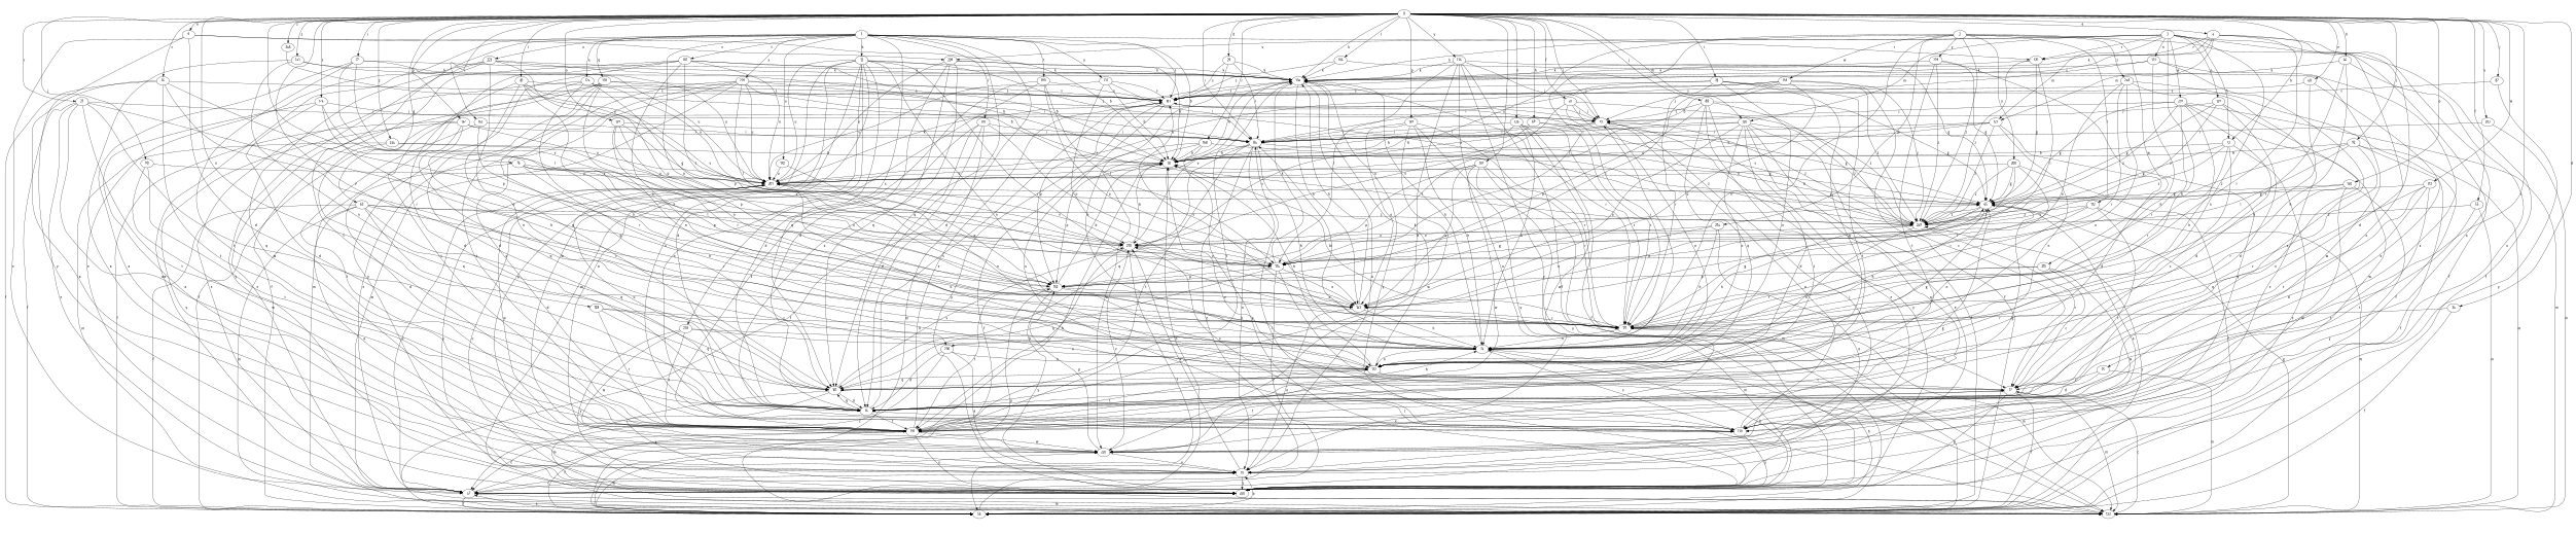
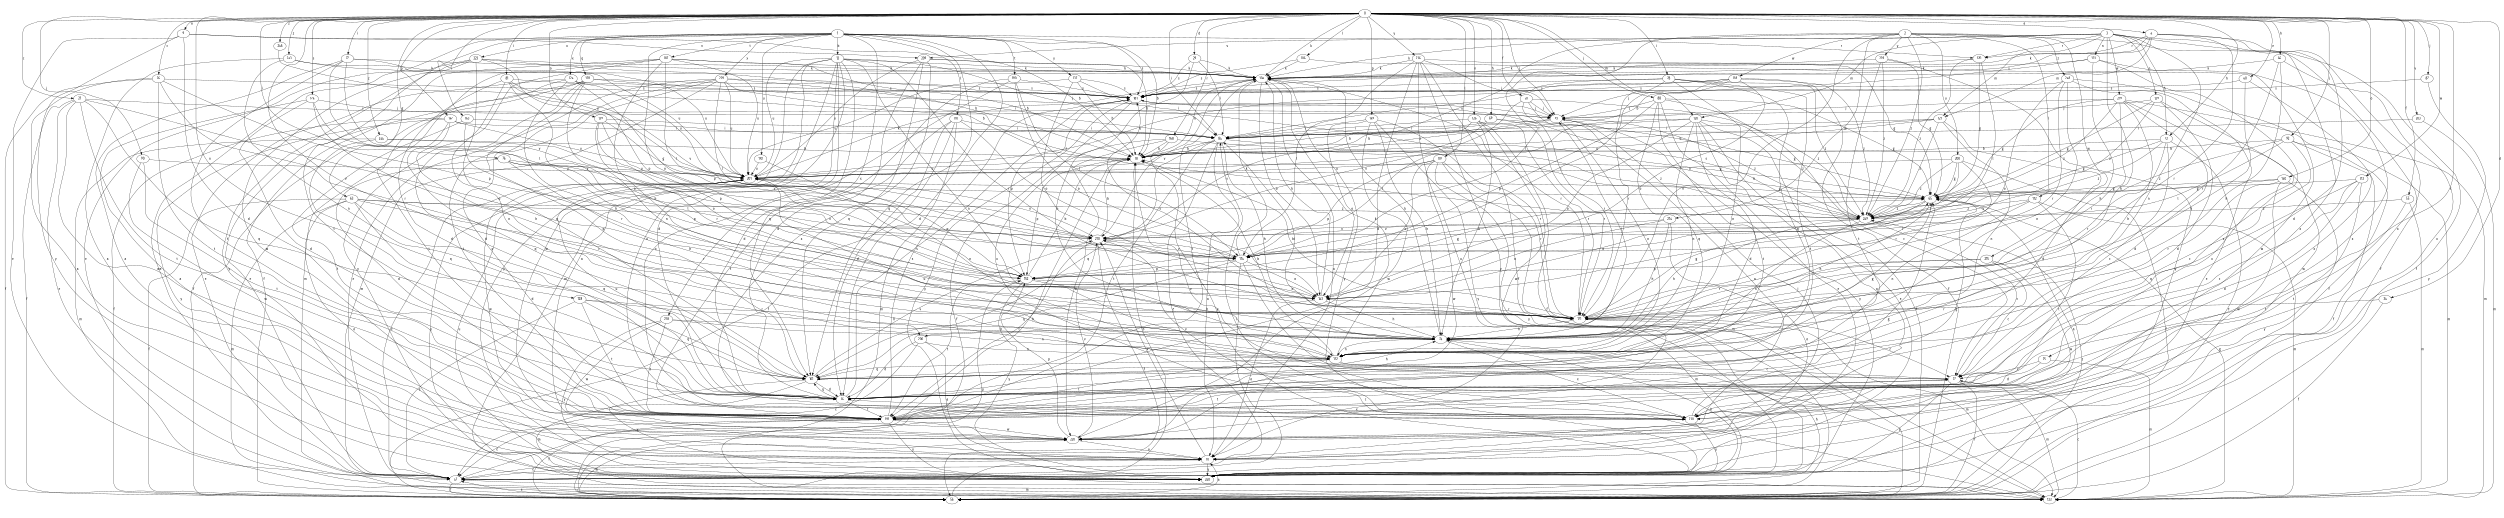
  strict digraph {
    fontname="Fira Sans"
    node [fontname="Fira Sans"]
    edge [fontname="Fira Sans"]
    0
    4
    9
    21
    25
    26
    29
    34
    40
    50
    55
    63
    66
    69
    72
    76
    77
    78
    81
    84
    87
    88
    90
    92
    93
    104
    106
    107
    120
    126
    128
    139
    140
    147
    149
    163
    168
    174
    203
    206
    212
    236
    243
    244
    246
    36
    170
    181
    121
    230
    171
    18
    n53 [label=47]
    209
    240
    143
    161
    191
    56
    220
    123
    27
    10
    152
    132
    74
    249
    210
    65
    114
    201
    1
    12
    110
    159
    187
    190
    192
    223
    224
    228
    229
    237
    2
    112
    200
    214
    215
    218
    239
    248
    3
    129
    131
    219
    0 -> 4 [label=a]
    0 -> 9 [label=a]
    0 -> 21 [label=c]
    0 -> 25 [label=c]
    0 -> 26 [label=c]
    0 -> 29 [label=d]
    0 -> 34 [label=d]
    0 -> 40 [label=e]
    0 -> 50 [label=f]
    0 -> 55 [label=f]
    0 -> 63 [label=g]
    0 -> 66 [label=h]
    0 -> 69 [label=h]
    0 -> 72 [label=h]
    0 -> 76 [label=i]
    0 -> 77 [label=i]
    0 -> 78 [label=i]
    0 -> 81 [label=i]
    0 -> 84 [label=i]
    0 -> 87 [label=j]
    0 -> 88 [label=j]
    0 -> 90 [label=j]
    0 -> 92 [label=j]
    0 -> 93 [label=j]
    0 -> 104 [label=k]
    0 -> 106 [label=l]
    0 -> 107 [label=l]
    0 -> 120 [label=m]
    0 -> 126 [label=n]
    0 -> 128 [label=n]
    0 -> 139 [label=o]
    0 -> 140 [label=o]
    0 -> 147 [label=p]
    0 -> 149 [label=p]
    0 -> 163 [label=r]
    0 -> 168 [label=r]
    0 -> 174 [label=s]
    0 -> 203 [label=v]
    0 -> 206 [label=v]
    0 -> 212 [label=w]
    0 -> 236 [label=y]
    0 -> 243 [label=z]
    0 -> 244 [label=z]
    0 -> 246 [label=z]
    4 -> 104 [label=k]
    4 -> 36 [label=d]
    4 -> 170 [label=r]
    4 -> 181 [label=s]
    4 -> 121 [label=m]
    4 -> 230 [label=x]
    4 -> 171 [label=r]
    9 -> 36 [label=d]
    9 -> 18 [label=b]
    9 -> n53 [label=e]
    9 -> 209 [label=v]
    9 -> 240 [label=y]
    21 -> 93 [label=j]
    21 -> n53 [label=e]
    21 -> 143 [label=o]
    21 -> 161 [label=q]
    21 -> 191 [label=t]
    21 -> 56 [label=f]
    21 -> 220 [label=w]
    25 -> 36 [label=d]
    25 -> 123 [label=m]
    25 -> 27 [label=c]
    26 -> 181 [label=s]
    26 -> 171 [label=r]
    26 -> 191 [label=t]
    26 -> 56 [label=f]
    26 -> 10 [label=a]
    26 -> 152 [label=p]
    29 -> 84 [label=i]
    29 -> 104 [label=k]
    29 -> 181 [label=s]
    29 -> 132 [label=n]
    34 -> 171 [label=r]
    34 -> 56 [label=f]
    40 -> 181 [label=s]
    40 -> 230 [label=x]
    40 -> 74 [label=h]
    50 -> 93 [label=j]
    50 -> 171 [label=r]
    50 -> 10 [label=a]
    50 -> 249 [label=z]
    50 -> 210 [label=v]
    55 -> 191 [label=t]
    55 -> 123 [label=m]
    55 -> 249 [label=z]
    63 -> 36 [label=d]
    63 -> 171 [label=r]
    63 -> 161 [label=q]
    63 -> 56 [label=f]
    63 -> 123 [label=m]
    63 -> 10 [label=a]
    63 -> 249 [label=z]
    63 -> 210 [label=v]
    66 -> 104 [label=k]
    66 -> 230 [label=x]
    66 -> 171 [label=r]
    66 -> 74 [label=h]
    69 -> 84 [label=i]
    69 -> 171 [label=r]
    69 -> 210 [label=v]
    69 -> 65 [label=g]
    72 -> 171 [label=r]
    72 -> 18 [label=b]
    72 -> n53 [label=e]
    72 -> 27 [label=c]
    72 -> 249 [label=z]
    72 -> 65 [label=g]
    76 -> 36 [label=d]
    76 -> 152 [label=p]
    76 -> 74 [label=h]
    76 -> 114 [label=l]
    76 -> 201 [label=u]
    77 -> 104 [label=k]
    77 -> 191 [label=t]
    77 -> 10 [label=a]
    77 -> 210 [label=v]
    77 -> 114 [label=l]
    77 -> 201 [label=u]
    78 -> 181 [label=s]
    78 -> 171 [label=r]
    78 -> 161 [label=q]
    78 -> 191 [label=t]
    78 -> 132 [label=n]
    78 -> 249 [label=z]
    78 -> 201 [label=u]
    81 -> 36 [label=d]
    81 -> 181 [label=s]
    81 -> 18 [label=b]
    81 -> 143 [label=o]
    81 -> 132 [label=n]
    81 -> 210 [label=v]
    84 -> 18 [label=b]
    84 -> n53 [label=e]
    84 -> 161 [label=q]
    84 -> 191 [label=t]
    84 -> 10 [label=a]
    84 -> 74 [label=h]
    84 -> 65 [label=g]
    87 -> 181 [label=s]
    87 -> 240 [label=y]
    88 -> 93 [label=j]
    88 -> n53 [label=e]
    88 -> 161 [label=q]
    88 -> 191 [label=t]
    88 -> 27 [label=c]
    88 -> 152 [label=p]
    88 -> 65 [label=g]
    90 -> 191 [label=t]
    90 -> 220 [label=w]
    90 -> 201 [label=u]
    92 -> 18 [label=b]
    92 -> 56 [label=f]
    92 -> 123 [label=m]
    92 -> 27 [label=c]
    92 -> 249 [label=z]
    92 -> 114 [label=l]
    93 -> 84 [label=i]
    93 -> 18 [label=b]
    93 -> 240 [label=y]
    93 -> 132 [label=n]
    93 -> 249 [label=z]
    104 -> 181 [label=s]
    104 -> 171 [label=r]
    104 -> 240 [label=y]
    104 -> 143 [label=o]
    104 -> 191 [label=t]
    104 -> 10 [label=a]
    104 -> 210 [label=v]
    106 -> 104 [label=k]
    106 -> 181 [label=s]
    106 -> 230 [label=x]
    107 -> 171 [label=r]
    107 -> 240 [label=y]
    107 -> 143 [label=o]
    107 -> 220 [label=w]
    107 -> 123 [label=m]
    107 -> 152 [label=p]
    107 -> 201 [label=u]
    120 -> 84 [label=i]
    120 -> 36 [label=d]
    120 -> n53 [label=e]
    120 -> 143 [label=o]
    120 -> 56 [label=f]
    120 -> 10 [label=a]
    120 -> 132 [label=n]
    120 -> 249 [label=z]
    120 -> 114 [label=l]
    126 -> 84 [label=i]
    126 -> 171 [label=r]
    126 -> 18 [label=b]
    126 -> 56 [label=f]
    126 -> 220 [label=w]
    126 -> 74 [label=h]
    128 -> 171 [label=r]
+   128 -> n53 [label=e]
    128 -> 161 [label=q]
    128 -> 191 [label=t]
    128 -> 74 [label=h]
    139 -> 84 [label=i]
    139 -> 171 [label=r]
    139 -> 143 [label=o]
    139 -> 152 [label=p]
    139 -> 65 [label=g]
    140 -> 171 [label=r]
    140 -> 240 [label=y]
    140 -> 220 [label=w]
    140 -> 210 [label=v]
    140 -> 65 [label=g]
    147 -> 84 [label=i]
    147 -> 240 [label=y]
    147 -> 161 [label=q]
    147 -> 56 [label=f]
    147 -> 27 [label=c]
    147 -> 201 [label=u]
    149 -> 84 [label=i]
    149 -> 171 [label=r]
    149 -> 240 [label=y]
    149 -> 143 [label=o]
    149 -> 220 [label=w]
    149 -> 74 [label=h]
    163 -> 84 [label=i]
    163 -> 171 [label=r]
    163 -> 191 [label=t]
    168 -> 18 [label=b]
    168 -> 240 [label=y]
    168 -> 56 [label=f]
    168 -> 220 [label=w]
    168 -> 249 [label=z]
    174 -> 93 [label=j]
    174 -> 36 [label=d]
    174 -> 10 [label=a]
    174 -> 74 [label=h]
    174 -> 210 [label=v]
    203 -> 84 [label=i]
    203 -> 123 [label=m]
    206 -> 36 [label=d]
    206 -> n53 [label=e]
    206 -> 10 [label=a]
    206 -> 132 [label=n]
    212 -> 36 [label=d]
    212 -> 161 [label=q]
    212 -> 191 [label=t]
    212 -> 27 [label=c]
    212 -> 65 [label=g]
    236 -> 93 [label=j]
    236 -> 104 [label=k]
    236 -> 36 [label=d]
    236 -> 240 [label=y]
    236 -> 56 [label=f]
    236 -> 10 [label=u]
    236 -> 65 [label=g]
    236 -> 114 [label=l]
    243 -> 104 [label=k]
    243 -> 10 [label=a]
    243 -> 132 [label=n]
    243 -> 201 [label=u]
    244 -> 18 [label=b]
    244 -> 161 [label=q]
    244 -> 123 [label=m]
    244 -> 210 [label=v]
    246 -> 201 [label=u]
    36 -> 181 [label=s]
    36 -> 230 [label=x]
    36 -> 161 [label=q]
    36 -> 191 [label=t]
    36 -> 201 [label=u]
    170 -> 104 [label=k]
    170 -> 249 [label=z]
    170 -> 65 [label=g]
    170 -> 114 [label=l]
    181 -> 93 [label=j]
    181 -> 230 [label=x]
    181 -> 240 [label=y]
    181 -> 152 [label=p]
    121 -> 84 [label=i]
    121 -> 36 [label=d]
    121 -> 18 [label=b]
    121 -> 132 [label=n]
    121 -> 249 [label=z]
    121 -> 201 [label=u]
    230 -> 18 [label=v]
    230 -> 240 [label=y]
    230 -> 210 [label=v]
    230 -> 65 [label=g]
    171 -> 181 [label=s]
    171 -> 18 [label=b]
    171 -> 123 [label=m]
    171 -> 27 [label=c]
    171 -> 74 [label=h]
    171 -> 65 [label=g]
    18 -> 104 [label=k]
    18 -> 152 [label=p]
    18 -> 201 [label=u]
    n53 -> 18 [label=b]
    n53 -> 56 [label=f]
    n53 -> 123 [label=m]
    209 -> 104 [label=k]
    209 -> 36 [label=d]
    209 -> 230 [label=x]
    209 -> 18 [label=b]
    209 -> 161 [label=q]
    209 -> 201 [label=u]
    240 -> 74 [label=h]
    240 -> 201 [label=u]
    143 -> 104 [label=k]
    143 -> 171 [label=r]
    143 -> 10 [label=a]
    143 -> 74 [label=h]
    161 -> 36 [label=d]
    161 -> 240 [label=y]
    161 -> 123 [label=m]
    161 -> 74 [label=h]
    161 -> 210 [label=v]
    191 -> 181 [label=s]
    191 -> n53 [label=e]
    191 -> 240 [label=y]
    191 -> 56 [label=f]
    191 -> 220 [label=w]
    191 -> 27 [label=c]
    56 -> 18 [label=b]
    56 -> n53 [label=e]
    56 -> 220 [label=w]
    56 -> 10 [label=a]
    56 -> 152 [label=p]
    56 -> 74 [label=h]
    56 -> 249 [label=z]
    220 -> 10 [label=a]
    220 -> 152 [label=p]
    220 -> 210 [label=v]
    220 -> 65 [label=g]
    123 -> 84 [label=i]
    123 -> 27 [label=c]
    123 -> 65 [label=g]
    27 -> 240 [label=y]
    27 -> 191 [label=t]
    27 -> 56 [label=f]
    27 -> 123 [label=m]
    27 -> 201 [label=u]
    10 -> 93 [label=j]
    10 -> n53 [label=e]
    10 -> 240 [label=y]
    10 -> 210 [label=v]
    152 -> 18 [label=b]
    152 -> 240 [label=y]
    152 -> 143 [label=o]
    152 -> 191 [label=t]
    152 -> 74 [label=h]
    152 -> 65 [label=g]
    132 -> 104 [label=k]
    132 -> 18 [label=b]
    132 -> 161 [label=q]
    132 -> 191 [label=t]
    132 -> 27 [label=c]
    132 -> 65 [label=g]
    74 -> 84 [label=i]
    74 -> 93 [label=j]
    74 -> 104 [label=k]
    74 -> 230 [label=x]
    74 -> 132 [label=n]
    249 -> 181 [label=s]
    249 -> 27 [label=c]
    249 -> 132 [label=n]
    249 -> 74 [label=h]
    249 -> 210 [label=v]
    210 -> 18 [label=b]
    210 -> 191 [label=t]
    210 -> 56 [label=f]
    210 -> 114 [label=l]
    65 -> 18 [label=b]
    65 -> 143 [label=o]
    65 -> 10 [label=a]
    65 -> 74 [label=h]
    65 -> 249 [label=z]
    114 -> 104 [label=k]
    114 -> n53 [label=e]
    114 -> 143 [label=o]
    114 -> 161 [label=q]
    114 -> 123 [label=m]
    114 -> 152 [label=p]
    114 -> 210 [label=v]
    201 -> 104 [label=k]
    201 -> n53 [label=e]
    201 -> 240 [label=y]
    201 -> 220 [label=w]
    201 -> 152 [label=p]
    201 -> 210 [label=v]
    201 -> 65 [label=g]
    1 -> 36 [label=d]
    1 -> 170 [label=r]
    1 -> 181 [label=s]
    1 -> 18 [label=b]
    1 -> n53 [label=e]
    1 -> 143 [label=o]
    1 -> 161 [label=q]
    1 -> 191 [label=t]
    1 -> 12 [label=b]
    1 -> 110 [label=l]
    1 -> 159 [label=q]
    1 -> 187 [label=t]
    1 -> 190 [label=t]
    1 -> 192 [label=u]
    1 -> 223 [label=x]
    1 -> 224 [label=x]
    1 -> 228 [label=x]
    1 -> 229 [label=x]
    1 -> 237 [label=y]
    12 -> 104 [label=k]
    12 -> 36 [label=d]
    12 -> 230 [label=x]
    12 -> 171 [label=r]
    12 -> 240 [label=y]
    12 -> 161 [label=q]
    12 -> 220 [label=w]
    12 -> 123 [label=m]
    12 -> 10 [label=a]
    12 -> 132 [label=n]
    12 -> 249 [label=z]
    12 -> 201 [label=u]
    110 -> 84 [label=i]
    110 -> 36 [label=d]
    110 -> 191 [label=t]
    110 -> 56 [label=f]
    110 -> 123 [label=m]
    110 -> 114 [label=l]
    159 -> 93 [label=j]
    159 -> 36 [label=d]
    159 -> 181 [label=s]
    159 -> n53 [label=e]
    159 -> 161 [label=q]
    159 -> 56 [label=f]
    159 -> 132 [label=n]
    187 -> 104 [label=k]
    187 -> 18 [label=b]
    187 -> 240 [label=y]
    187 -> 56 [label=f]
    187 -> 123 [label=m]
    187 -> 74 [label=h]
    187 -> 114 [label=l]
    187 -> 201 [label=u]
    190 -> 36 [label=d]
    190 -> 181 [label=s]
    190 -> 230 [label=x]
    190 -> 143 [label=o]
    190 -> 114 [label=l]
    192 -> 132 [label=n]
    192 -> 201 [label=u]
    223 -> 104 [label=k]
    223 -> 18 [label=b]
    223 -> n53 [label=e]
    223 -> 240 [label=y]
    223 -> 161 [label=q]
    223 -> 220 [label=w]
    223 -> 152 [label=p]
    224 -> 181 [label=s]
    224 -> n53 [label=e]
    224 -> 191 [label=t]
    224 -> 152 [label=p]
    224 -> 74 [label=h]
    224 -> 201 [label=u]
    228 -> 240 [label=y]
    228 -> 191 [label=t]
    228 -> 220 [label=w]
    228 -> 132 [label=n]
    228 -> 74 [label=h]
    229 -> 84 [label=i]
    229 -> 181 [label=s]
    229 -> 230 [label=x]
    229 -> n53 [label=e]
    229 -> 191 [label=t]
    229 -> 123 [label=m]
    229 -> 249 [label=z]
    229 -> 114 [label=l]
    229 -> 201 [label=u]
    237 -> 84 [label=i]
    237 -> 181 [label=s]
    237 -> 18 [label=b]
    237 -> 143 [label=o]
    237 -> 201 [label=u]
    2 -> 206 [label=v]
    2 -> 56 [label=f]
    2 -> 249 [label=z]
    2 -> 114 [label=l]
    2 -> 201 [label=u]
    2 -> 112 [label=l]
    2 -> 200 [label=u]
    2 -> 214 [label=w]
    2 -> 215 [label=w]
    2 -> 218 [label=w]
    2 -> 239 [label=y]
    2 -> 248 [label=z]
    112 -> 191 [label=t]
    112 -> 123 [label=m]
    112 -> 132 [label=n]
    112 -> 249 [label=z]
    112 -> 114 [label=l]
    200 -> 171 [label=r]
    200 -> 56 [label=f]
    200 -> 249 [label=z]
    200 -> 65 [label=g]
    200 -> 114 [label=l]
    200 -> 201 [label=u]
    214 -> 143 [label=o]
    214 -> 10 [label=a]
    214 -> 74 [label=h]
    214 -> 210 [label=v]
    215 -> 171 [label=r]
    215 -> 220 [label=w]
    215 -> 27 [label=c]
    215 -> 152 [label=p]
    218 -> 84 [label=i]
    218 -> 93 [label=j]
    218 -> 181 [label=s]
    218 -> 143 [label=o]
    218 -> 56 [label=f]
    218 -> 249 [label=z]
    218 -> 114 [label=l]
    239 -> 104 [label=k]
    239 -> 240 [label=y]
    239 -> 191 [label=t]
    239 -> 249 [label=z]
    239 -> 65 [label=g]
    248 -> 181 [label=s]
    248 -> 171 [label=r]
    248 -> n53 [label=e]
    248 -> 143 [label=o]
    248 -> 56 [label=f]
    248 -> 132 [label=n]
    3 -> 72 [label=h]
    3 -> 104 [label=k]
    3 -> 120 [label=m]
    3 -> 170 [label=r]
    3 -> 121 [label=m]
    3 -> 230 [label=x]
    3 -> 209 [label=v]
    3 -> 56 [label=f]
    3 -> 132 [label=n]
    3 -> 74 [label=h]
    3 -> 129 [label=n]
    3 -> 131 [label=n]
    3 -> 219 [label=w]
    129 -> 93 [label=j]
    129 -> 36 [label=d]
    129 -> 230 [label=x]
    129 -> 249 [label=z]
    129 -> 65 [label=g]
    131 -> 104 [label=k]
    131 -> 230 [label=x]
    131 -> 18 [label=b]
    131 -> 220 [label=w]
    131 -> 74 [label=h]
    219 -> 93 [label=j]
    219 -> 36 [label=d]
    219 -> 171 [label=r]
    219 -> 220 [label=w]
    219 -> 123 [label=m]
    219 -> 74 [label=h]
    219 -> 249 [label=z]
    219 -> 65 [label=g]
  }
